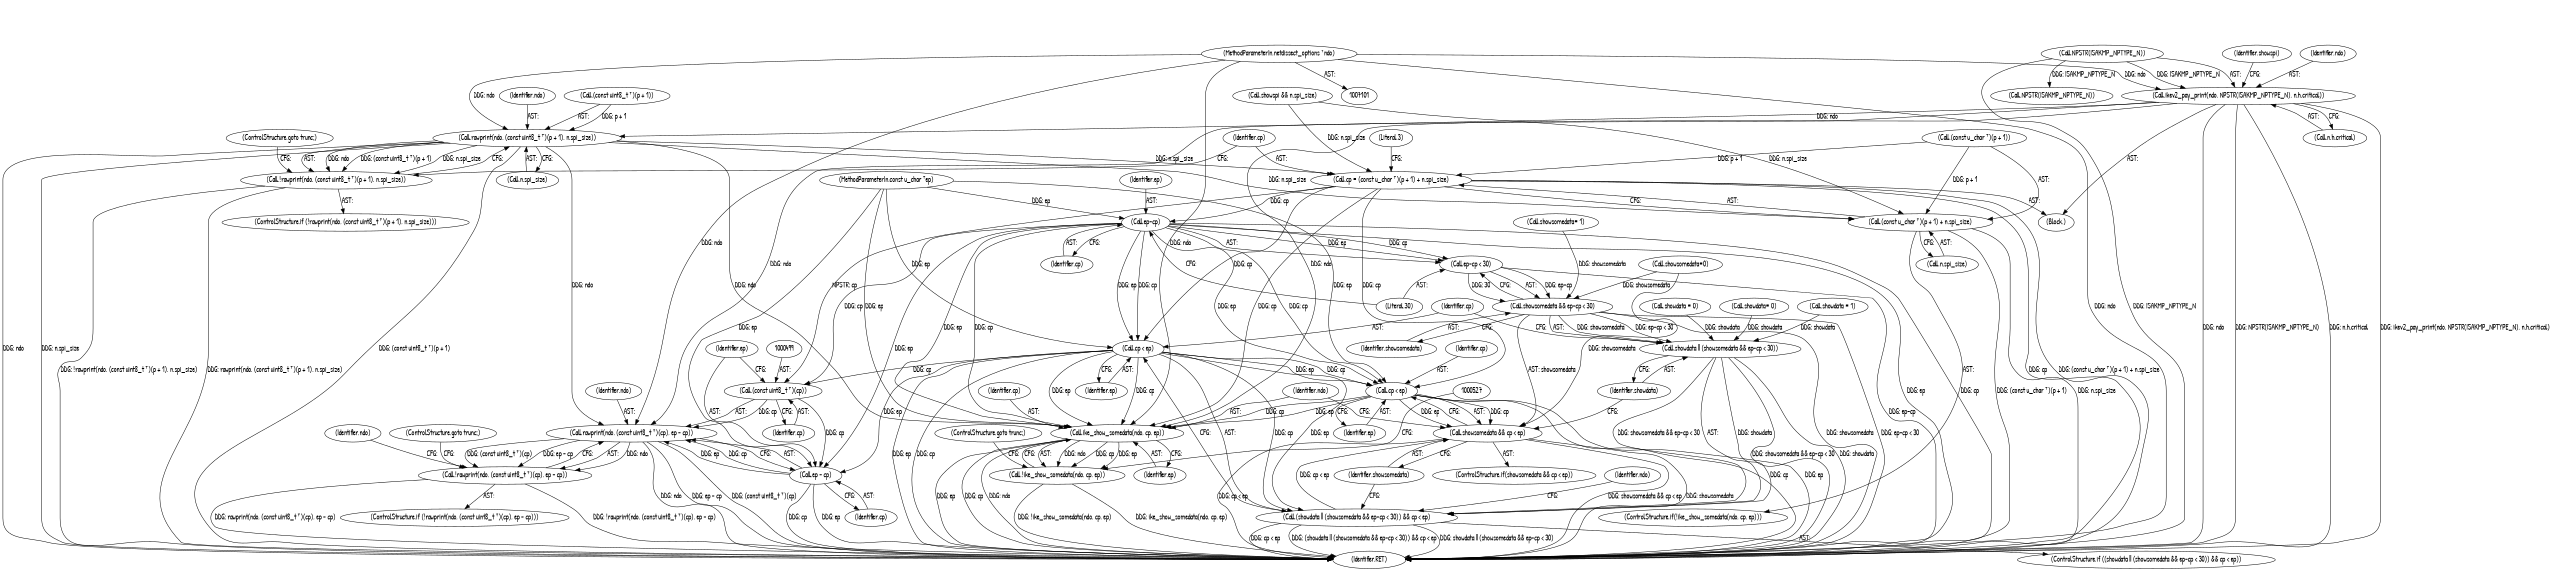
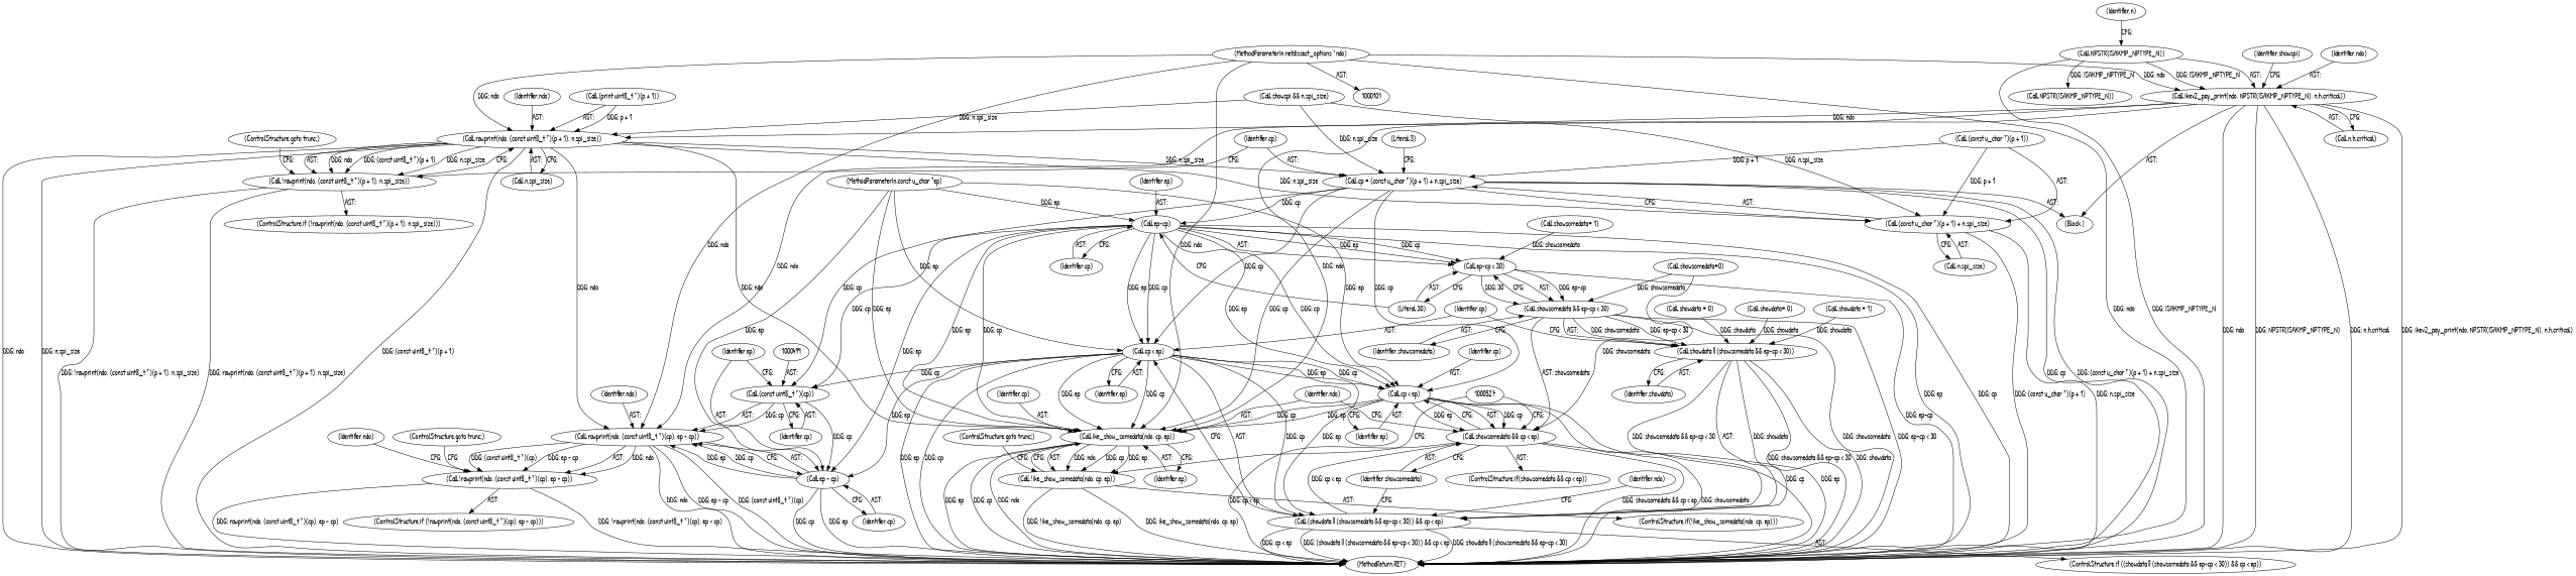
  digraph {
    fontname="Patrick Hand"
    node [fontname="Patrick Hand"]
    edge [fontname="Patrick Hand"]
    n1 [label="(Call,ikev2_pay_print(ndo, NPSTR(ISAKMP_NPTYPE_N), n.h.critical))"]
    n2 [label="(Call,rawprint(ndo, (const uint8_t *)(p + 1), n.spi_size))"]
    n3 [label="(Call,rawprint(ndo, (const uint8_t *)(cp), ep - cp))"]
    n4 [label="(Call,ike_show_somedata(ndo, cp, ep))"]
    n5 [label="(Block,)"]
    n6 [label="(Call,n.h.critical)"]
-   n7 [label="(Identifier,RET)"]
+   n7 [label="(MethodReturn,RET)"]
    n8 [label="(Call,!rawprint(ndo, (const uint8_t *)(p + 1), n.spi_size))"]
    n9 [label="(Call,cp = (const u_char *)(p + 1) + n.spi_size)"]
    n10 [label="(Call,(const u_char *)(p + 1) + n.spi_size)"]
    n11 [label="(Call,n.spi_size)"]
    n12 [label="(Call,ep - cp)"]
    n13 [label="(Call,!rawprint(ndo, (const uint8_t *)(cp), ep - cp))"]
    n14 [label="(Call,!ike_show_somedata(ndo, cp, ep))"]
    n15 [label="(Identifier,ep)"]
    n16 [label="(MethodParameterIn,netdissect_options *ndo)"]
-   1000101 [label=1007101]
+   1000101
    n18 [label="(Call,NPSTR(ISAKMP_NPTYPE_N))"]
    n19 [label="(Call,NPSTR(ISAKMP_NPTYPE_N))"]
    n20 [label="(ControlStructure,if (!rawprint(ndo, (const uint8_t *)(p + 1), n.spi_size)))"]
    n21 [label="(Call,ep-cp)"]
    n22 [label="(Call,cp < ep)"]
    n23 [label="(Call,(const uint8_t *)(cp))"]
    n24 [label="(Call,cp < ep)"]
    n25 [label="(Call,n.spi_size)"]
    n26 [label="(Call,ep-cp < 30)"]
    n27 [label="(Identifier,cp)"]
    n28 [label="(Call,(showdata || (showsomedata && ep-cp < 30)) && cp < ep)"]
    n29 [label="(Identifier,ep)"]
    n30 [label="(Identifier,cp)"]
    n31 [label="(Call,showsomedata && cp < ep)"]
    n32 [label="(Identifier,ep)"]
    n33 [label="(Call,showsomedata && ep-cp < 30)"]
    n34 [label="(Literal,30)"]
    n35 [label="(Identifier,cp)"]
    n36 [label="(Call,showdata || (showsomedata && ep-cp < 30))"]
    n37 [label="(Identifier,showsomedata)"]
    n38 [label="(Identifier,showdata)"]
    n39 [label="(ControlStructure,if(showsomedata && cp < ep))"]
    n40 [label="(Identifier,showsomedata)"]
    n41 [label="(ControlStructure,if ((showdata || (showsomedata && ep-cp < 30)) && cp < ep))"]
    n42 [label="(ControlStructure,if (!rawprint(ndo, (const uint8_t *)(cp), ep - cp)))"]
    n43 [label="(ControlStructure,if(!ike_show_somedata(ndo, cp, ep)))"]
    n44 [label="(Call,showsomedata=0)"]
    n45 [label="(Call,showdata = 0)"]
    n46 [label="(Identifier,ndo)"]
    n47 [label="(Identifier,cp)"]
    n48 [label="(ControlStructure,goto trunc;)"]
    n49 [label="(Literal,3)"]
+   n50 [label="(Identifier,n)"]
    n51 [label="(Call,showdata= 0)"]
    n52 [label="(Identifier,showspi)"]
    n53 [label="(Identifier,ndo)"]
    n54 [label="(ControlStructure,goto trunc;)"]
    n55 [label="(Identifier,cp)"]
    n56 [label="(Identifier,ndo)"]
    n57 [label="(MethodParameterIn,const u_char *ep)"]
    n58 [label="(Identifier,ndo)"]
    n59 [label="(Call,showspi && n.spi_size)"]
    n60 [label="(Identifier,ndo)"]
    n61 [label="(Identifier,ep)"]
    n62 [label="(Identifier,cp)"]
    n63 [label="(Call,showsomedata= 1)"]
    n64 [label="(Identifier,ep)"]
    n65 [label="(ControlStructure,goto trunc;)"]
    n66 [label="(Identifier,cp)"]
    n67 [label="(Call,(const u_char *)(p + 1))"]
    n68 [label="(Call,showdata = 1)"]
    n69 [label="(Identifier,ndo)"]
-   n70 [label="(Call,(const uint8_t *)(p + 1))"]
+   n70 [label="(Call,(print uint8_t *)(p + 1))"]
    1000527
    1000499
    n1 -> n2 [label="DDG: ndo"]
    n1 -> n3 [label="DDG: ndo"]
    n1 -> n4 [label="DDG: ndo"]
    n1 -> n5 [label="AST: "]
    n1 -> n6 [label="CFG: "]
    n1 -> n7 [label="DDG: ikev2_pay_print(ndo, NPSTR(ISAKMP_NPTYPE_N), n.h.critical)"]
    n1 -> n7 [label="DDG: ndo"]
    n1 -> n7 [label="DDG: NPSTR(ISAKMP_NPTYPE_N)"]
    n1 -> n7 [label="DDG: n.h.critical"]
    n2 -> n3 [label="DDG: ndo"]
    n2 -> n4 [label="DDG: ndo"]
    n2 -> n7 [label="DDG: n.spi_size"]
    n2 -> n7 [label="DDG: (const uint8_t *)(p + 1)"]
    n2 -> n7 [label="DDG: ndo"]
    n2 -> n8 [label="AST: "]
    n2 -> n8 [label="DDG: ndo"]
    n2 -> n8 [label="DDG: (const uint8_t *)(p + 1)"]
    n2 -> n8 [label="DDG: n.spi_size"]
    n2 -> n9 [label="DDG: n.spi_size"]
    n2 -> n10 [label="DDG: n.spi_size"]
    n2 -> n11 [label="CFG: "]
    n3 -> n7 [label="DDG: (const uint8_t *)(cp)"]
    n3 -> n7 [label="DDG: ndo"]
    n3 -> n7 [label="DDG: ep - cp"]
    n3 -> n12 [label="CFG: "]
    n3 -> n13 [label="AST: "]
    n3 -> n13 [label="DDG: ndo"]
    n3 -> n13 [label="DDG: (const uint8_t *)(cp)"]
    n3 -> n13 [label="DDG: ep - cp"]
    n4 -> n7 [label="DDG: ndo"]
    n4 -> n7 [label="DDG: ep"]
    n4 -> n7 [label="DDG: cp"]
    n4 -> n14 [label="AST: "]
    n4 -> n14 [label="DDG: ndo"]
    n4 -> n14 [label="DDG: cp"]
    n4 -> n14 [label="DDG: ep"]
    n4 -> n15 [label="CFG: "]
    n6 -> n1 [label="AST: "]
    n8 -> n2 [label="CFG: "]
    n8 -> n7 [label="DDG: !rawprint(ndo, (const uint8_t *)(p + 1), n.spi_size)"]
    n8 -> n7 [label="DDG: rawprint(ndo, (const uint8_t *)(p + 1), n.spi_size)"]
    n8 -> n20 [label="AST: "]
    n9 -> n4 [label="DDG: cp"]
    n9 -> n5 [label="AST: "]
    n9 -> n7 [label="DDG: cp"]
    n9 -> n7 [label="DDG: (const u_char *)(p + 1) + n.spi_size"]
    n9 -> n10 [label="CFG: "]
    n9 -> n21 [label="DDG: cp"]
    n9 -> n22 [label="DDG: cp"]
-   n9 -> n23 [label="NPSTR: cp"]
+   n9 -> n23 [label="DDG: cp"]
    n9 -> n24 [label="DDG: cp"]
    n10 -> n7 [label="DDG: (const u_char *)(p + 1)"]
    n10 -> n7 [label="DDG: n.spi_size"]
    n10 -> n9 [label="AST: "]
    n10 -> n25 [label="CFG: "]
    n11 -> n2 [label="AST: "]
    n12 -> n3 [label="AST: "]
    n12 -> n3 [label="DDG: ep"]
    n12 -> n3 [label="DDG: cp"]
    n12 -> n7 [label="DDG: cp"]
    n12 -> n7 [label="DDG: ep"]
    n12 -> n35 [label="CFG: "]
-   n13 -> n3 [label="CFG: "]
    n13 -> n7 [label="DDG: rawprint(ndo, (const uint8_t *)(cp), ep - cp)"]
    n13 -> n7 [label="DDG: !rawprint(ndo, (const uint8_t *)(cp), ep - cp)"]
    n13 -> n42 [label="AST: "]
    n14 -> n4 [label="CFG: "]
    n14 -> n7 [label="DDG: ike_show_somedata(ndo, cp, ep)"]
    n14 -> n7 [label="DDG: !ike_show_somedata(ndo, cp, ep)"]
-   n10 -> n43 [label="AST: "]
+   n14 -> n43 [label="AST: "]
    n15 -> n4 [label="AST: "]
    n16 -> n1 [label="DDG: ndo"]
    n16 -> n2 [label="DDG: ndo"]
    n16 -> n3 [label="DDG: ndo"]
    n16 -> n4 [label="DDG: ndo"]
    n16 -> n7 [label="DDG: ndo"]
    n16 -> 1000101 [label="AST: "]
    n18 -> n1 [label="AST: "]
    n18 -> n1 [label="DDG: ISAKMP_NPTYPE_N"]
    n18 -> n7 [label="DDG: ISAKMP_NPTYPE_N"]
    n18 -> n19 [label="DDG: ISAKMP_NPTYPE_N"]
    n21 -> n4 [label="DDG: cp"]
    n21 -> n4 [label="DDG: ep"]
    n21 -> n7 [label="DDG: ep"]
    n21 -> n7 [label="DDG: cp"]
    n21 -> n12 [label="DDG: ep"]
    n21 -> n22 [label="DDG: cp"]
    n21 -> n22 [label="DDG: ep"]
    n21 -> n23 [label="DDG: cp"]
    n21 -> n24 [label="DDG: cp"]
    n21 -> n24 [label="DDG: ep"]
    n21 -> n26 [label="AST: "]
    n21 -> n26 [label="DDG: ep"]
    n21 -> n26 [label="DDG: cp"]
    n21 -> n27 [label="CFG: "]
    n22 -> n4 [label="DDG: cp"]
    n22 -> n4 [label="DDG: ep"]
    n22 -> n7 [label="DDG: ep"]
    n22 -> n7 [label="DDG: cp"]
    n22 -> n12 [label="DDG: ep"]
    n22 -> n23 [label="DDG: cp"]
    n22 -> n24 [label="DDG: cp"]
    n22 -> n24 [label="DDG: ep"]
    n22 -> n28 [label="AST: "]
    n22 -> n28 [label="DDG: cp"]
    n22 -> n28 [label="DDG: ep"]
    n22 -> n29 [label="CFG: "]
    n23 -> n3 [label="AST: "]
    n23 -> n3 [label="DDG: cp"]
    n23 -> n12 [label="DDG: cp"]
    n23 -> n30 [label="CFG: "]
    n24 -> n4 [label="DDG: cp"]
    n24 -> n4 [label="DDG: ep"]
    n24 -> n7 [label="DDG: cp"]
    n24 -> n7 [label="DDG: ep"]
    n24 -> n31 [label="AST: "]
    n24 -> n31 [label="DDG: cp"]
    n24 -> n31 [label="DDG: ep"]
    n24 -> n32 [label="CFG: "]
    n25 -> n10 [label="AST: "]
    n26 -> n7 [label="DDG: ep-cp"]
    n26 -> n33 [label="AST: "]
    n26 -> n33 [label="DDG: ep-cp"]
    n26 -> n33 [label="DDG: 30"]
+   n26 -> n34 [label="CFG: "]
    n27 -> n21 [label="AST: "]
    n28 -> n7 [label="DDG: cp < ep"]
    n28 -> n7 [label="DDG: (showdata || (showsomedata && ep-cp < 30)) && cp < ep"]
    n28 -> n7 [label="DDG: showdata || (showsomedata && ep-cp < 30)"]
    n28 -> n22 [label="CFG: "]
    n28 -> n31 [label="DDG: cp < ep"]
    n28 -> n41 [label="AST: "]
    n29 -> n22 [label="AST: "]
    n30 -> n23 [label="AST: "]
    n31 -> n7 [label="DDG: cp < ep"]
    n31 -> n7 [label="DDG: showsomedata && cp < ep"]
    n31 -> n7 [label="DDG: showsomedata"]
    n31 -> n24 [label="CFG: "]
    n31 -> n39 [label="AST: "]
    n31 -> n40 [label="CFG: "]
    n32 -> n24 [label="AST: "]
    n33 -> n7 [label="DDG: showsomedata"]
    n33 -> n7 [label="DDG: ep-cp < 30"]
    n33 -> n26 [label="CFG: "]
    n33 -> n31 [label="AST: showsomedata"]
    n33 -> n36 [label="AST: "]
    n33 -> n36 [label="DDG: showsomedata"]
    n33 -> n36 [label="DDG: ep-cp < 30"]
    n33 -> n37 [label="CFG: "]
    n34 -> n21 [label="CFG: "]
    n34 -> n26 [label="AST: "]
    n35 -> n12 [label="AST: "]
    n36 -> n7 [label="DDG: showsomedata && ep-cp < 30"]
    n36 -> n7 [label="DDG: showdata"]
    n36 -> n28 [label="AST: "]
    n36 -> n28 [label="DDG: showdata"]
    n36 -> n28 [label="DDG: showsomedata && ep-cp < 30"]
    n36 -> n38 [label="CFG: "]
    n37 -> n33 [label="AST: "]
    n38 -> n36 [label="AST: "]
    n40 -> n28 [label="CFG: "]
    n40 -> n31 [label="AST: "]
    n44 -> n31 [label="DDG: showsomedata"]
    n44 -> n33 [label="DDG: showsomedata"]
    n45 -> n36 [label="DDG: showdata"]
    n46 -> n13 [label="CFG: "]
    n47 -> n24 [label="AST: "]
    n48 -> n8 [label="CFG: "]
    n49 -> n9 [label="CFG: "]
+   n50 -> n18 [label="CFG: "]
    n51 -> n36 [label="DDG: showdata"]
    n52 -> n1 [label="CFG: "]
    n53 -> n2 [label="AST: "]
    n54 -> n13 [label="CFG: "]
    n55 -> n8 [label="CFG: "]
    n55 -> n9 [label="AST: "]
    n56 -> n1 [label="AST: "]
    n57 -> n4 [label="DDG: ep"]
    n57 -> n12 [label="DDG: ep"]
    n57 -> n21 [label="DDG: ep"]
    n57 -> n22 [label="DDG: ep"]
    n57 -> n24 [label="DDG: ep"]
    n58 -> n3 [label="AST: "]
+   n59 -> n2 [label="DDG: n.spi_size"]
    n59 -> n9 [label="DDG: n.spi_size"]
    n59 -> n10 [label="DDG: n.spi_size"]
    n60 -> n28 [label="CFG: "]
    n61 -> n12 [label="AST: "]
    n61 -> n23 [label="CFG: "]
    n62 -> n22 [label="AST: "]
    n62 -> n36 [label="CFG: "]
-   n63 -> n33 [label="DDG: showsomedata"]
+   n63 -> n26 [label="DDG: showsomedata"]
    n64 -> n21 [label="AST: "]
    n65 -> n14 [label="CFG: "]
    n66 -> n4 [label="AST: "]
    n67 -> n9 [label="DDG: p + 1"]
    n67 -> n10 [label="AST: "]
    n67 -> n10 [label="DDG: p + 1"]
    n68 -> n36 [label="DDG: showdata"]
    n69 -> n4 [label="AST: "]
    n69 -> n31 [label="CFG: "]
    n70 -> n2 [label="AST: "]
    n70 -> n2 [label="DDG: p + 1"]
    1000527 -> n14 [label="CFG: "]
-   n38 -> n31 [label="CFG: "]
+   1000527 -> n31 [label="CFG: "]
    1000499 -> n23 [label="AST: "]
  }
